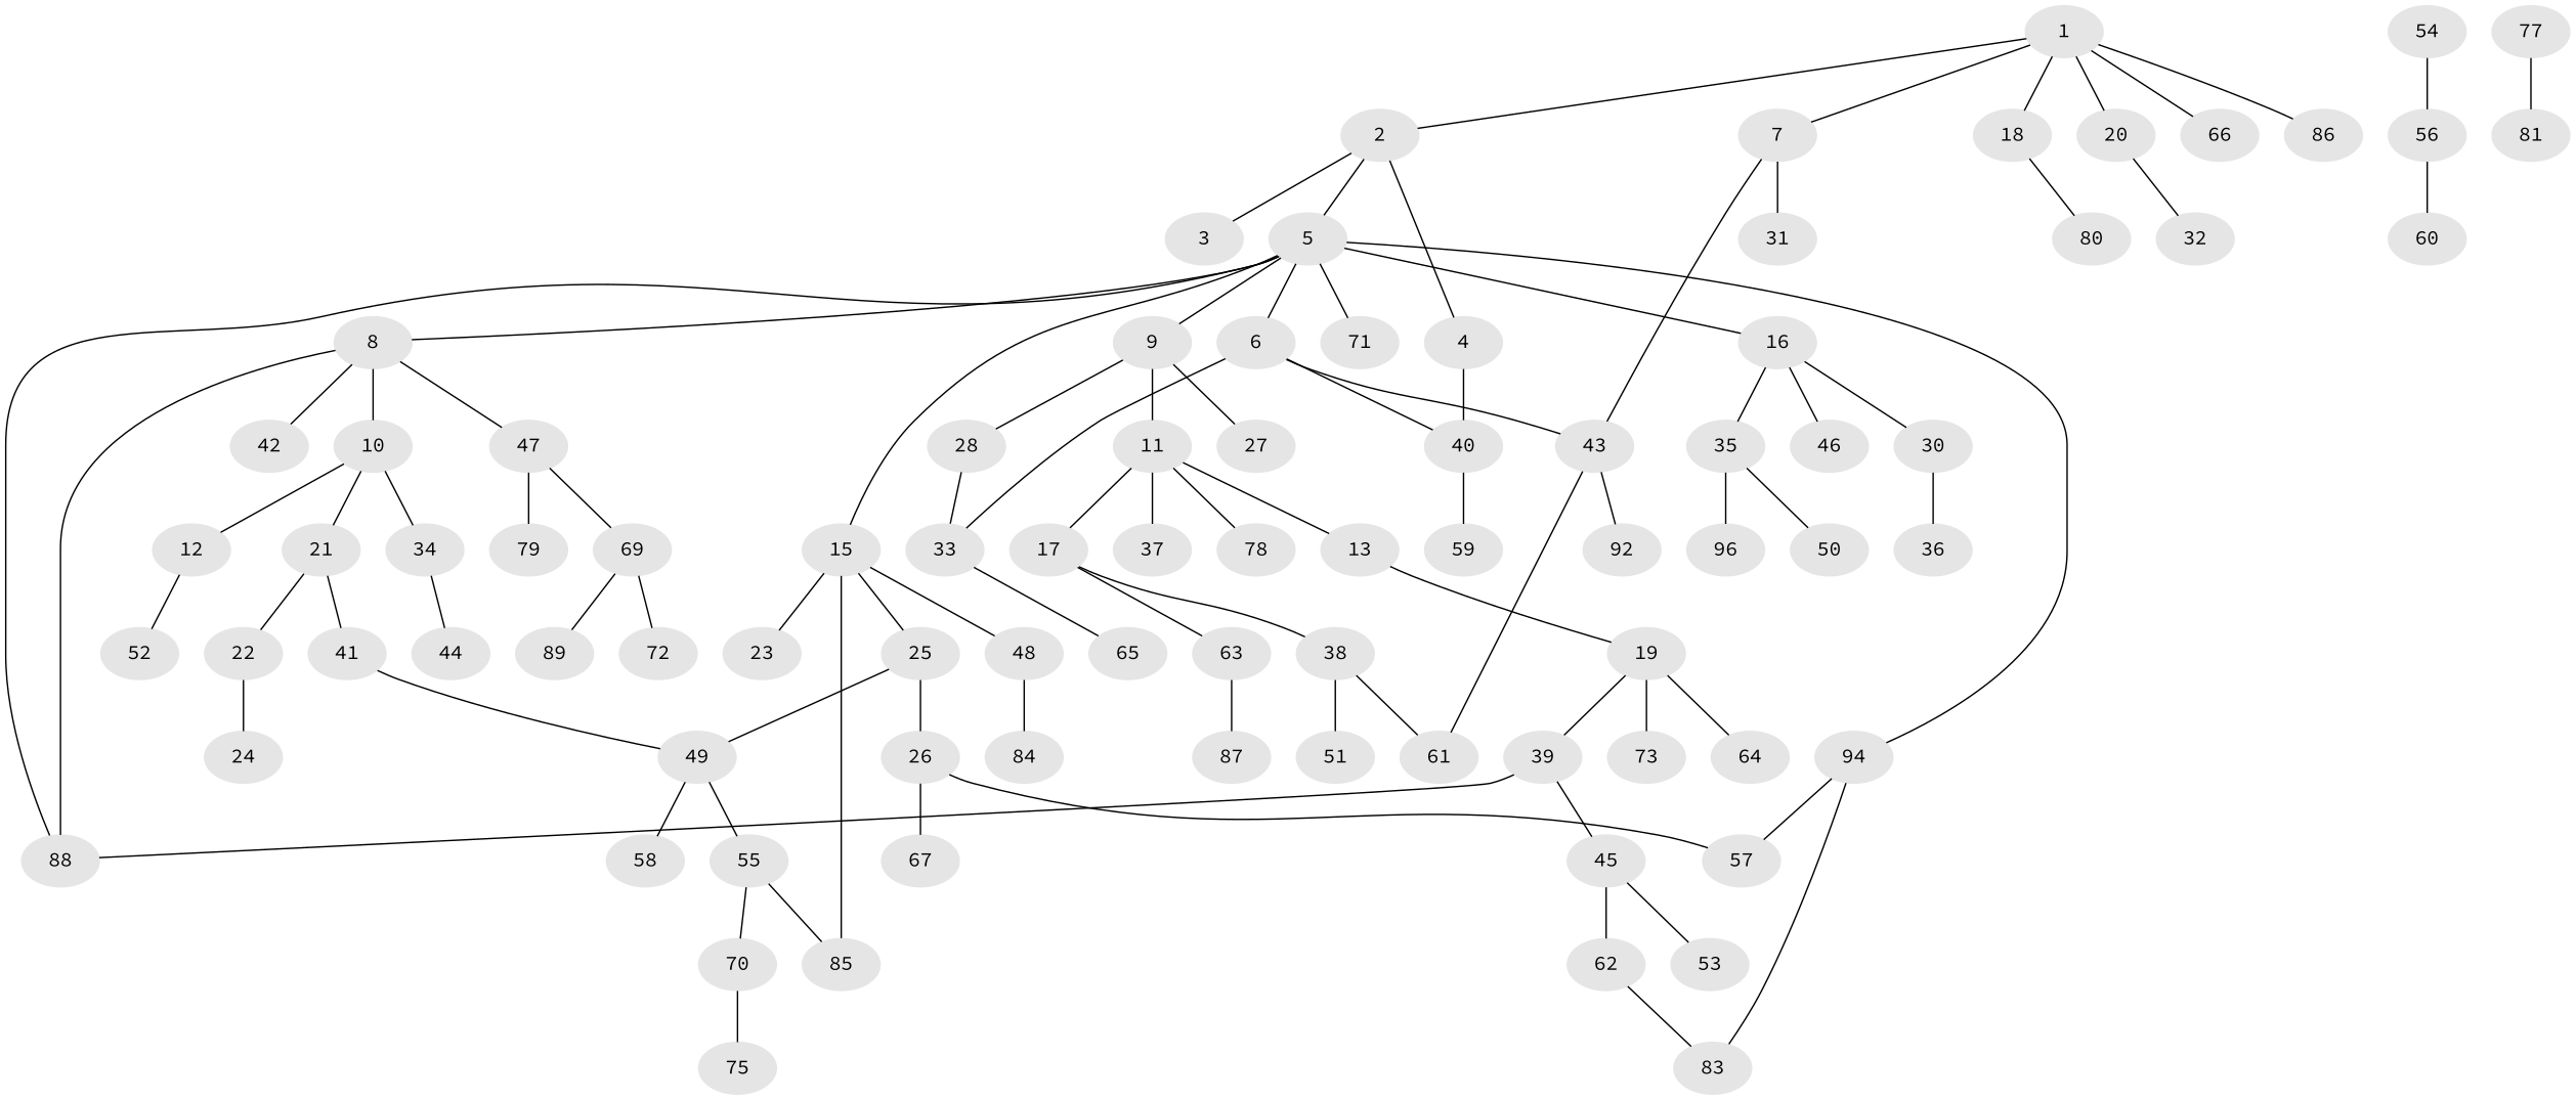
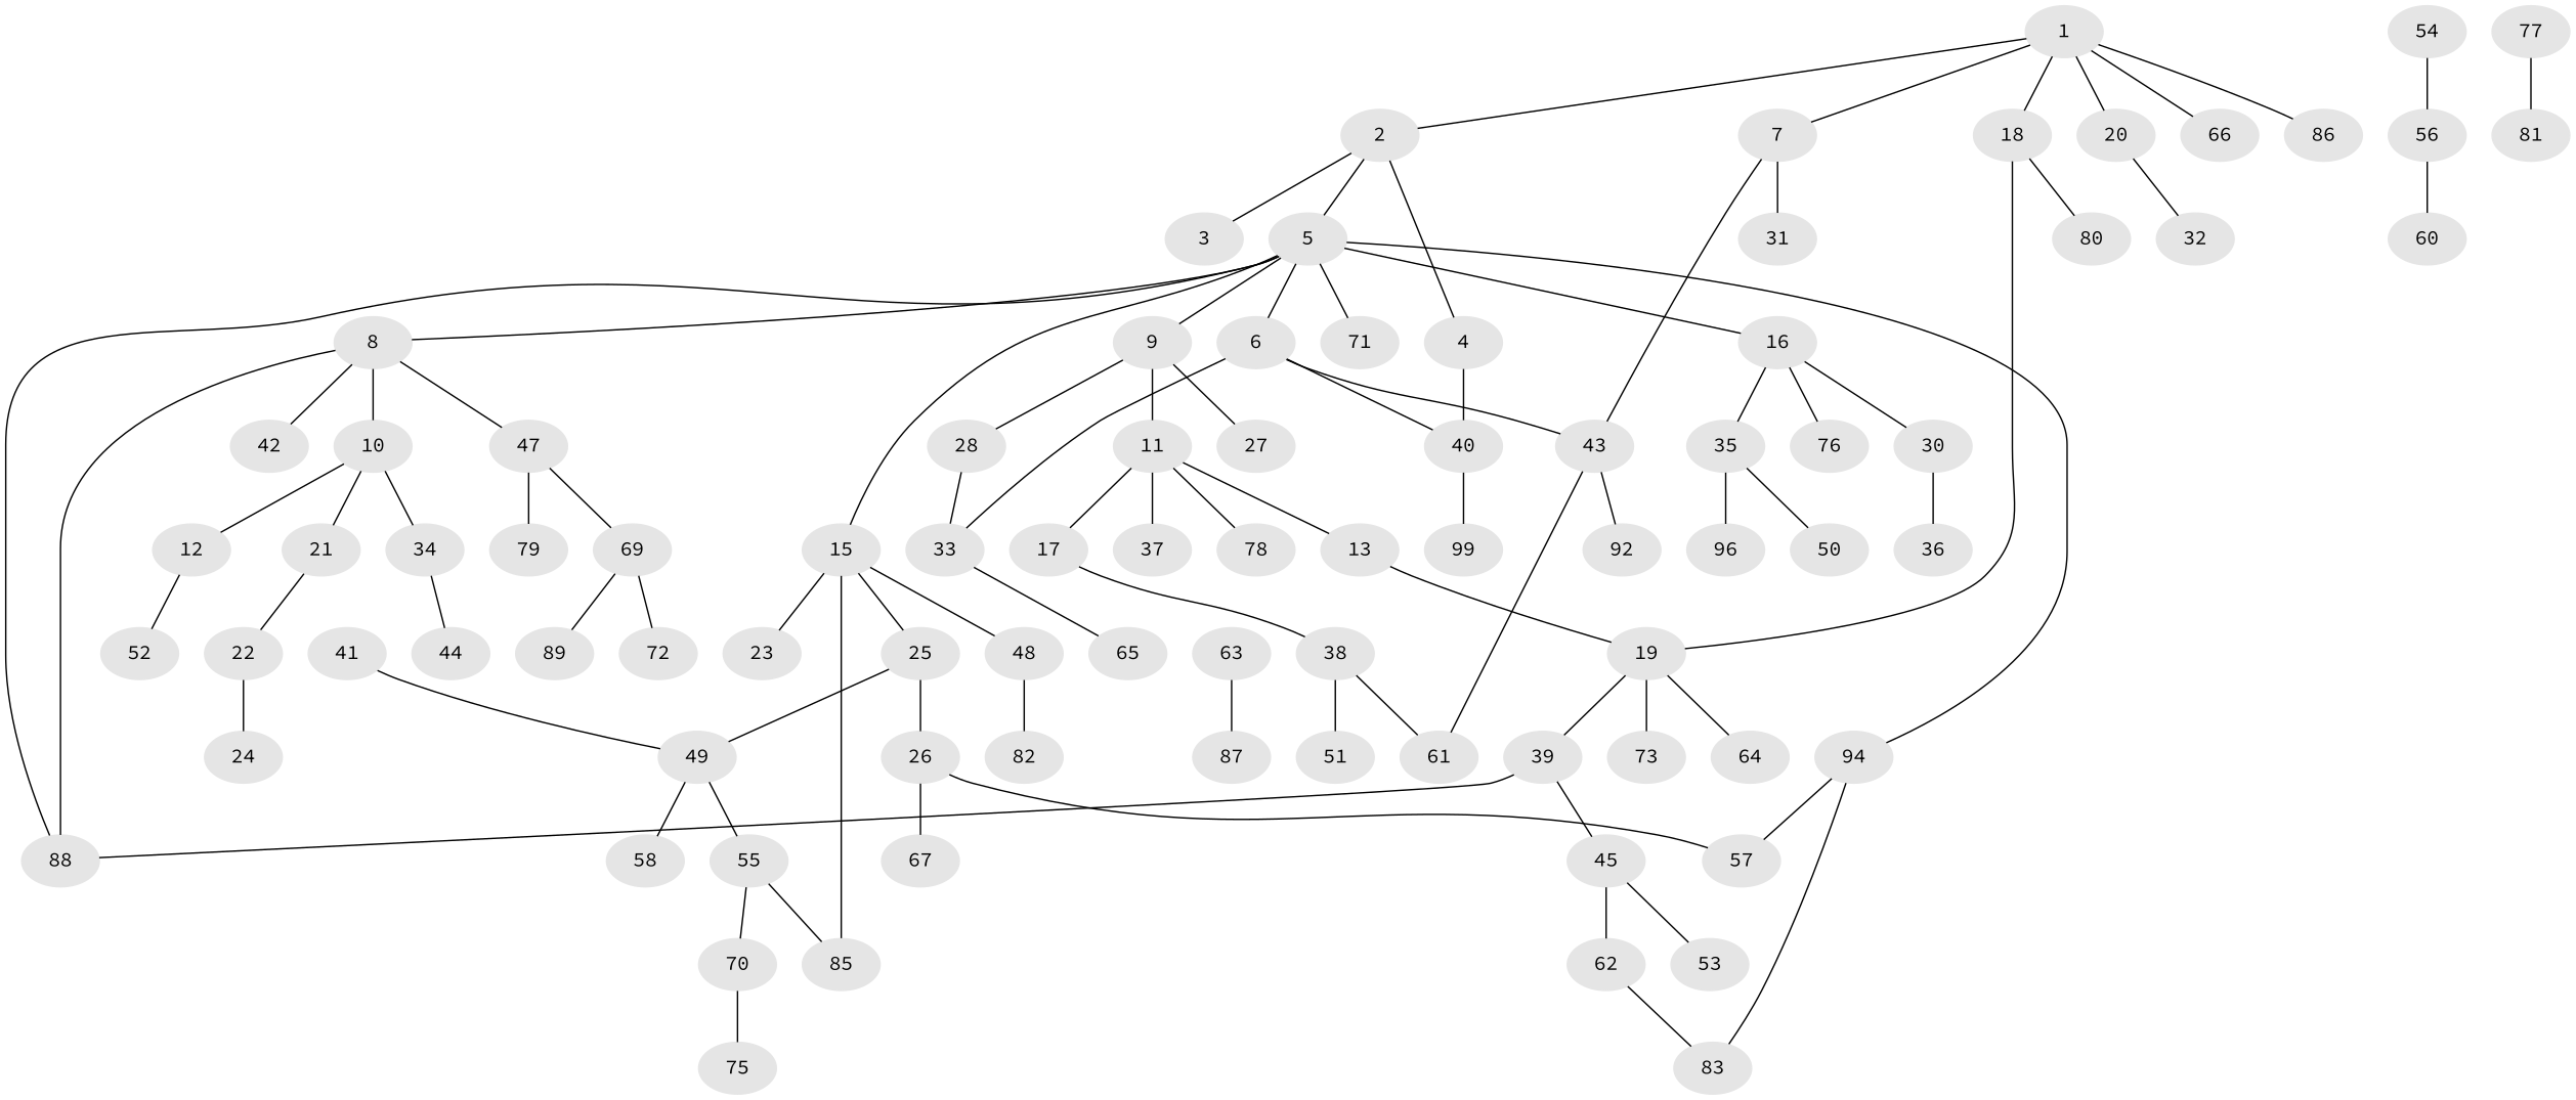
  graph {
    fontname="Source Code Pro"
    node [color=gray90 fontname="Source Code Pro" style=filled]
    edge [fontname="Source Code Pro"]
    1
    2
    7
    18
    20
    66
    86
    3
    4
    5
    43
    31
    19
    80
    32
    40
    6
    8
    9
    n20 [label=94]
    15
    16
    71
    88
-   59
+   59 [label=99]
    33
    42
    10
    47
    11
    27
    28
    57
    83
    23
    25
    48
    85
    30
    35
-   46
+   46 [label=76]
    65
    61
    n44 [label=92]
    12
    21
    34
    69
    79
    13
    17
    37
    78
    52
    22
    41
    44
    38
    63
    39
    64
    73
    26
    49
-   84
+   84 [label=82]
    36
    50
    n68 [label=96]
    51
    87
    45
    24
    67
    55
    58
    54
    56
    53
    62
    72
    89
    70
    60
    75
    77
    81
    1 -- 2
    1 -- 7
    1 -- 18
    1 -- 20
    1 -- 66
    1 -- 86
    2 -- 3
    2 -- 4
    2 -- 5
    7 -- 43
    7 -- 31
+   18 -- 19
    18 -- 80
    20 -- 32
    4 -- 40
    5 -- 6
    5 -- 8
    5 -- 9
    5 -- n20
    5 -- 15
    5 -- 16
    5 -- 71
    5 -- 88
    43 -- 61
    43 -- n44
    19 -- 39
    19 -- 64
    19 -- 73
    40 -- 59
    6 -- 43
    6 -- 40
    6 -- 33
    8 -- 88
    8 -- 42
    8 -- 10
    8 -- 47
    9 -- 11
    9 -- 27
    9 -- 28
    n20 -- 57
    n20 -- 83
    15 -- 23
    15 -- 25
    15 -- 48
    15 -- 85
    16 -- 30
    16 -- 35
    16 -- 46
    33 -- 65
    10 -- 12
    10 -- 21
    10 -- 34
    47 -- 69
    47 -- 79
    11 -- 13
    11 -- 17
    11 -- 37
    11 -- 78
    28 -- 33
    25 -- 26
    25 -- 49
    48 -- 84
    30 -- 36
    35 -- 50
    35 -- n68
    12 -- 52
    21 -- 22
-   21 -- 41
    34 -- 44
    69 -- 72
    69 -- 89
    13 -- 19
    17 -- 38
-   17 -- 63
    22 -- 24
    41 -- 49
    38 -- 61
    38 -- 51
    63 -- 87
    39 -- 88
    39 -- 45
    26 -- 57
    26 -- 67
    49 -- 55
    49 -- 58
    45 -- 53
    45 -- 62
    55 -- 85
    55 -- 70
    54 -- 56
    56 -- 60
    62 -- 83
    70 -- 75
    77 -- 81
  }
